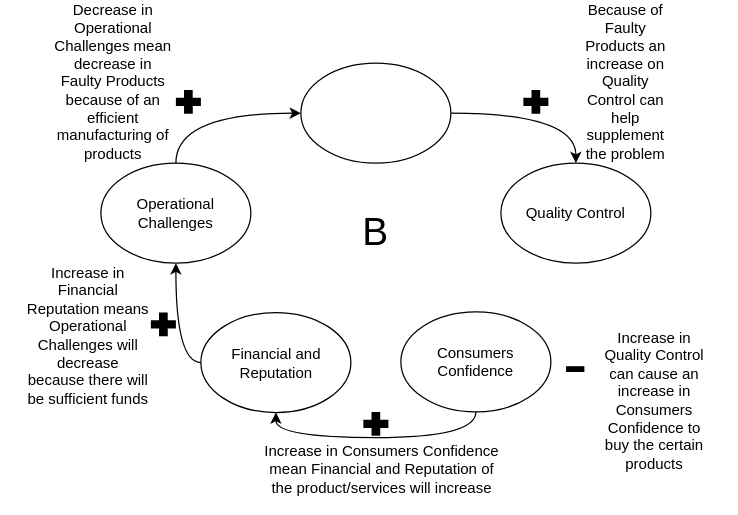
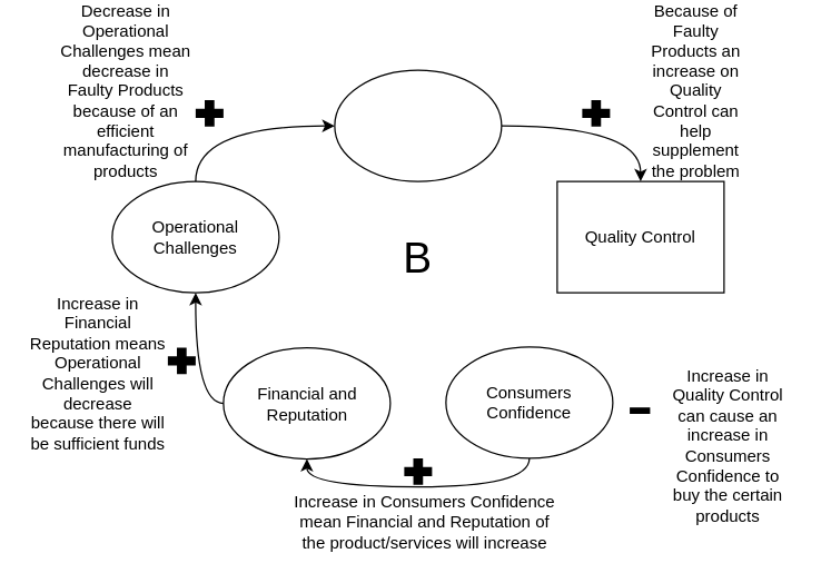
  <mxCell id="0" />
  <mxCell id="1" parent="0" />
  <mxCell id="2" style="edgeStyle=orthogonalEdgeStyle;rounded=0;orthogonalLoop=1;jettySize=auto;html=1;exitX=1;exitY=0.5;exitDx=0;exitDy=0;curved=1;entryX=0.5;entryY=0;entryDx=0;entryDy=0;" edge="1" parent="1" source="3" target="8"><mxGeometry relative="1" as="geometry" /></mxCell>
  <mxCell id="3" value="" style="ellipse;whiteSpace=wrap;html=1;" vertex="1" parent="1"><mxGeometry x="240" y="20" width="120" height="80" as="geometry" /></mxCell>
  <mxCell id="4" style="edgeStyle=orthogonalEdgeStyle;rounded=0;orthogonalLoop=1;jettySize=auto;html=1;exitX=0.5;exitY=0;exitDx=0;exitDy=0;entryX=0;entryY=0.5;entryDx=0;entryDy=0;curved=1;" edge="1" parent="1" source="5" target="3"><mxGeometry relative="1" as="geometry" /></mxCell>
  <mxCell id="5" value="Operational Challenges" style="ellipse;whiteSpace=wrap;html=1;" vertex="1" parent="1"><mxGeometry x="80" y="100" width="120" height="80" as="geometry" /></mxCell>
  <mxCell id="6" style="edgeStyle=orthogonalEdgeStyle;rounded=0;orthogonalLoop=1;jettySize=auto;html=1;exitX=0;exitY=0.5;exitDx=0;exitDy=0;entryX=0.5;entryY=1;entryDx=0;entryDy=0;curved=1;" edge="1" parent="1" source="7" target="5"><mxGeometry relative="1" as="geometry" /></mxCell>
  <mxCell id="7" value="" style="ellipse;whiteSpace=wrap;html=1;" vertex="1" parent="1"><mxGeometry x="160" y="219.5" width="120" height="80" as="geometry" /></mxCell>
- <mxCell id="8" value="Quality Control" style="ellipse;whiteSpace=wrap;html=1;" vertex="1" parent="1"><mxGeometry x="400" y="100" width="120" height="80" as="geometry" /></mxCell>
+ <mxCell id="8" value="Quality Control" style="whiteSpace=wrap;html=1;rounded=0;" vertex="1" parent="1"><mxGeometry x="400" y="100" width="120" height="80" as="geometry" /></mxCell>
  <mxCell id="9" value="B" style="text;html=1;strokeColor=none;fillColor=none;align=center;verticalAlign=middle;whiteSpace=wrap;rounded=0;fontSize=31;" vertex="1" parent="1"><mxGeometry x="270" y="140" width="60" height="30" as="geometry" /></mxCell>
  <mxCell id="10" value="" style="shape=mxgraph.signs.healthcare.first_aid;html=1;pointerEvents=1;fillColor=#000000;strokeColor=none;verticalLabelPosition=bottom;verticalAlign=top;align=center;" vertex="1" parent="1"><mxGeometry x="120" y="219.5" width="20" height="19" as="geometry" /></mxCell>
  <mxCell id="11" value="Financial and Reputation" style="text;html=1;strokeColor=none;fillColor=none;align=center;verticalAlign=middle;whiteSpace=wrap;rounded=0;" vertex="1" parent="1"><mxGeometry x="172.5" y="244.5" width="95" height="30" as="geometry" /></mxCell>
  <mxCell id="12" value="Because of Faulty Products an increase on Quality Control can help supplement the problem" style="text;html=1;strokeColor=none;fillColor=none;align=center;verticalAlign=middle;whiteSpace=wrap;rounded=0;" vertex="1" parent="1"><mxGeometry x="460" y="20" width="80" height="30" as="geometry" /></mxCell>
  <mxCell id="13" value="Increase in Quality Control can cause an increase in Consumers Confidence to buy the certain products" style="text;html=1;strokeColor=none;fillColor=none;align=center;verticalAlign=middle;whiteSpace=wrap;rounded=0;" vertex="1" parent="1"><mxGeometry x="478" y="274.5" width="90" height="30" as="geometry" /></mxCell>
  <mxCell id="14" value="Increase in Financial Reputation means Operational Challenges will decrease because there will be sufficient funds" style="text;html=1;strokeColor=none;fillColor=none;align=center;verticalAlign=middle;whiteSpace=wrap;rounded=0;" vertex="1" parent="1"><mxGeometry x="20" y="210" width="100" height="55.5" as="geometry" /></mxCell>
  <mxCell id="15" value="Decrease in Operational Challenges mean decrease in Faulty Products because of an efficient manufacturing of products" style="text;html=1;strokeColor=none;fillColor=none;align=center;verticalAlign=middle;whiteSpace=wrap;rounded=0;" vertex="1" parent="1"><mxGeometry x="40" y="20" width="100" height="30" as="geometry" /></mxCell>
  <mxCell id="16" value="&lt;font style=&quot;font-size: 60px;&quot;&gt;-&lt;/font&gt;" style="text;html=1;strokeColor=none;fillColor=none;align=center;verticalAlign=middle;whiteSpace=wrap;rounded=0;" vertex="1" parent="1"><mxGeometry x="430" y="244.5" width="60" height="30" as="geometry" /></mxCell>
  <mxCell id="17" value="" style="shape=mxgraph.signs.healthcare.first_aid;html=1;pointerEvents=1;fillColor=#000000;strokeColor=none;verticalLabelPosition=bottom;verticalAlign=top;align=center;" vertex="1" parent="1"><mxGeometry x="140" y="41.5" width="20" height="19" as="geometry" /></mxCell>
  <mxCell id="18" style="edgeStyle=orthogonalEdgeStyle;rounded=0;orthogonalLoop=1;jettySize=auto;html=1;exitX=0.5;exitY=1;exitDx=0;exitDy=0;entryX=0.5;entryY=1;entryDx=0;entryDy=0;curved=1;" edge="1" parent="1" source="19" target="7"><mxGeometry relative="1" as="geometry"><mxPoint x="230" y="390" as="targetPoint" /></mxGeometry></mxCell>
  <mxCell id="19" value="Consumers Confidence" style="ellipse;whiteSpace=wrap;html=1;" vertex="1" parent="1"><mxGeometry x="320" y="219" width="120" height="80" as="geometry" /></mxCell>
  <mxCell id="20" value="" style="shape=mxgraph.signs.healthcare.first_aid;html=1;pointerEvents=1;fillColor=#000000;strokeColor=none;verticalLabelPosition=bottom;verticalAlign=top;align=center;" vertex="1" parent="1"><mxGeometry x="418" y="41.5" width="20" height="19" as="geometry" /></mxCell>
  <mxCell id="21" value="" style="shape=mxgraph.signs.healthcare.first_aid;html=1;pointerEvents=1;fillColor=#000000;strokeColor=none;verticalLabelPosition=bottom;verticalAlign=top;align=center;" vertex="1" parent="1"><mxGeometry x="290" y="299" width="20" height="19" as="geometry" /></mxCell>
  <mxCell id="22" value="Increase in Consumers Confidence mean Financial and Reputation of the product/services will increase" style="text;html=1;strokeColor=none;fillColor=none;align=center;verticalAlign=middle;whiteSpace=wrap;rounded=0;" vertex="1" parent="1"><mxGeometry x="210" y="330" width="190" height="30" as="geometry" /></mxCell>
